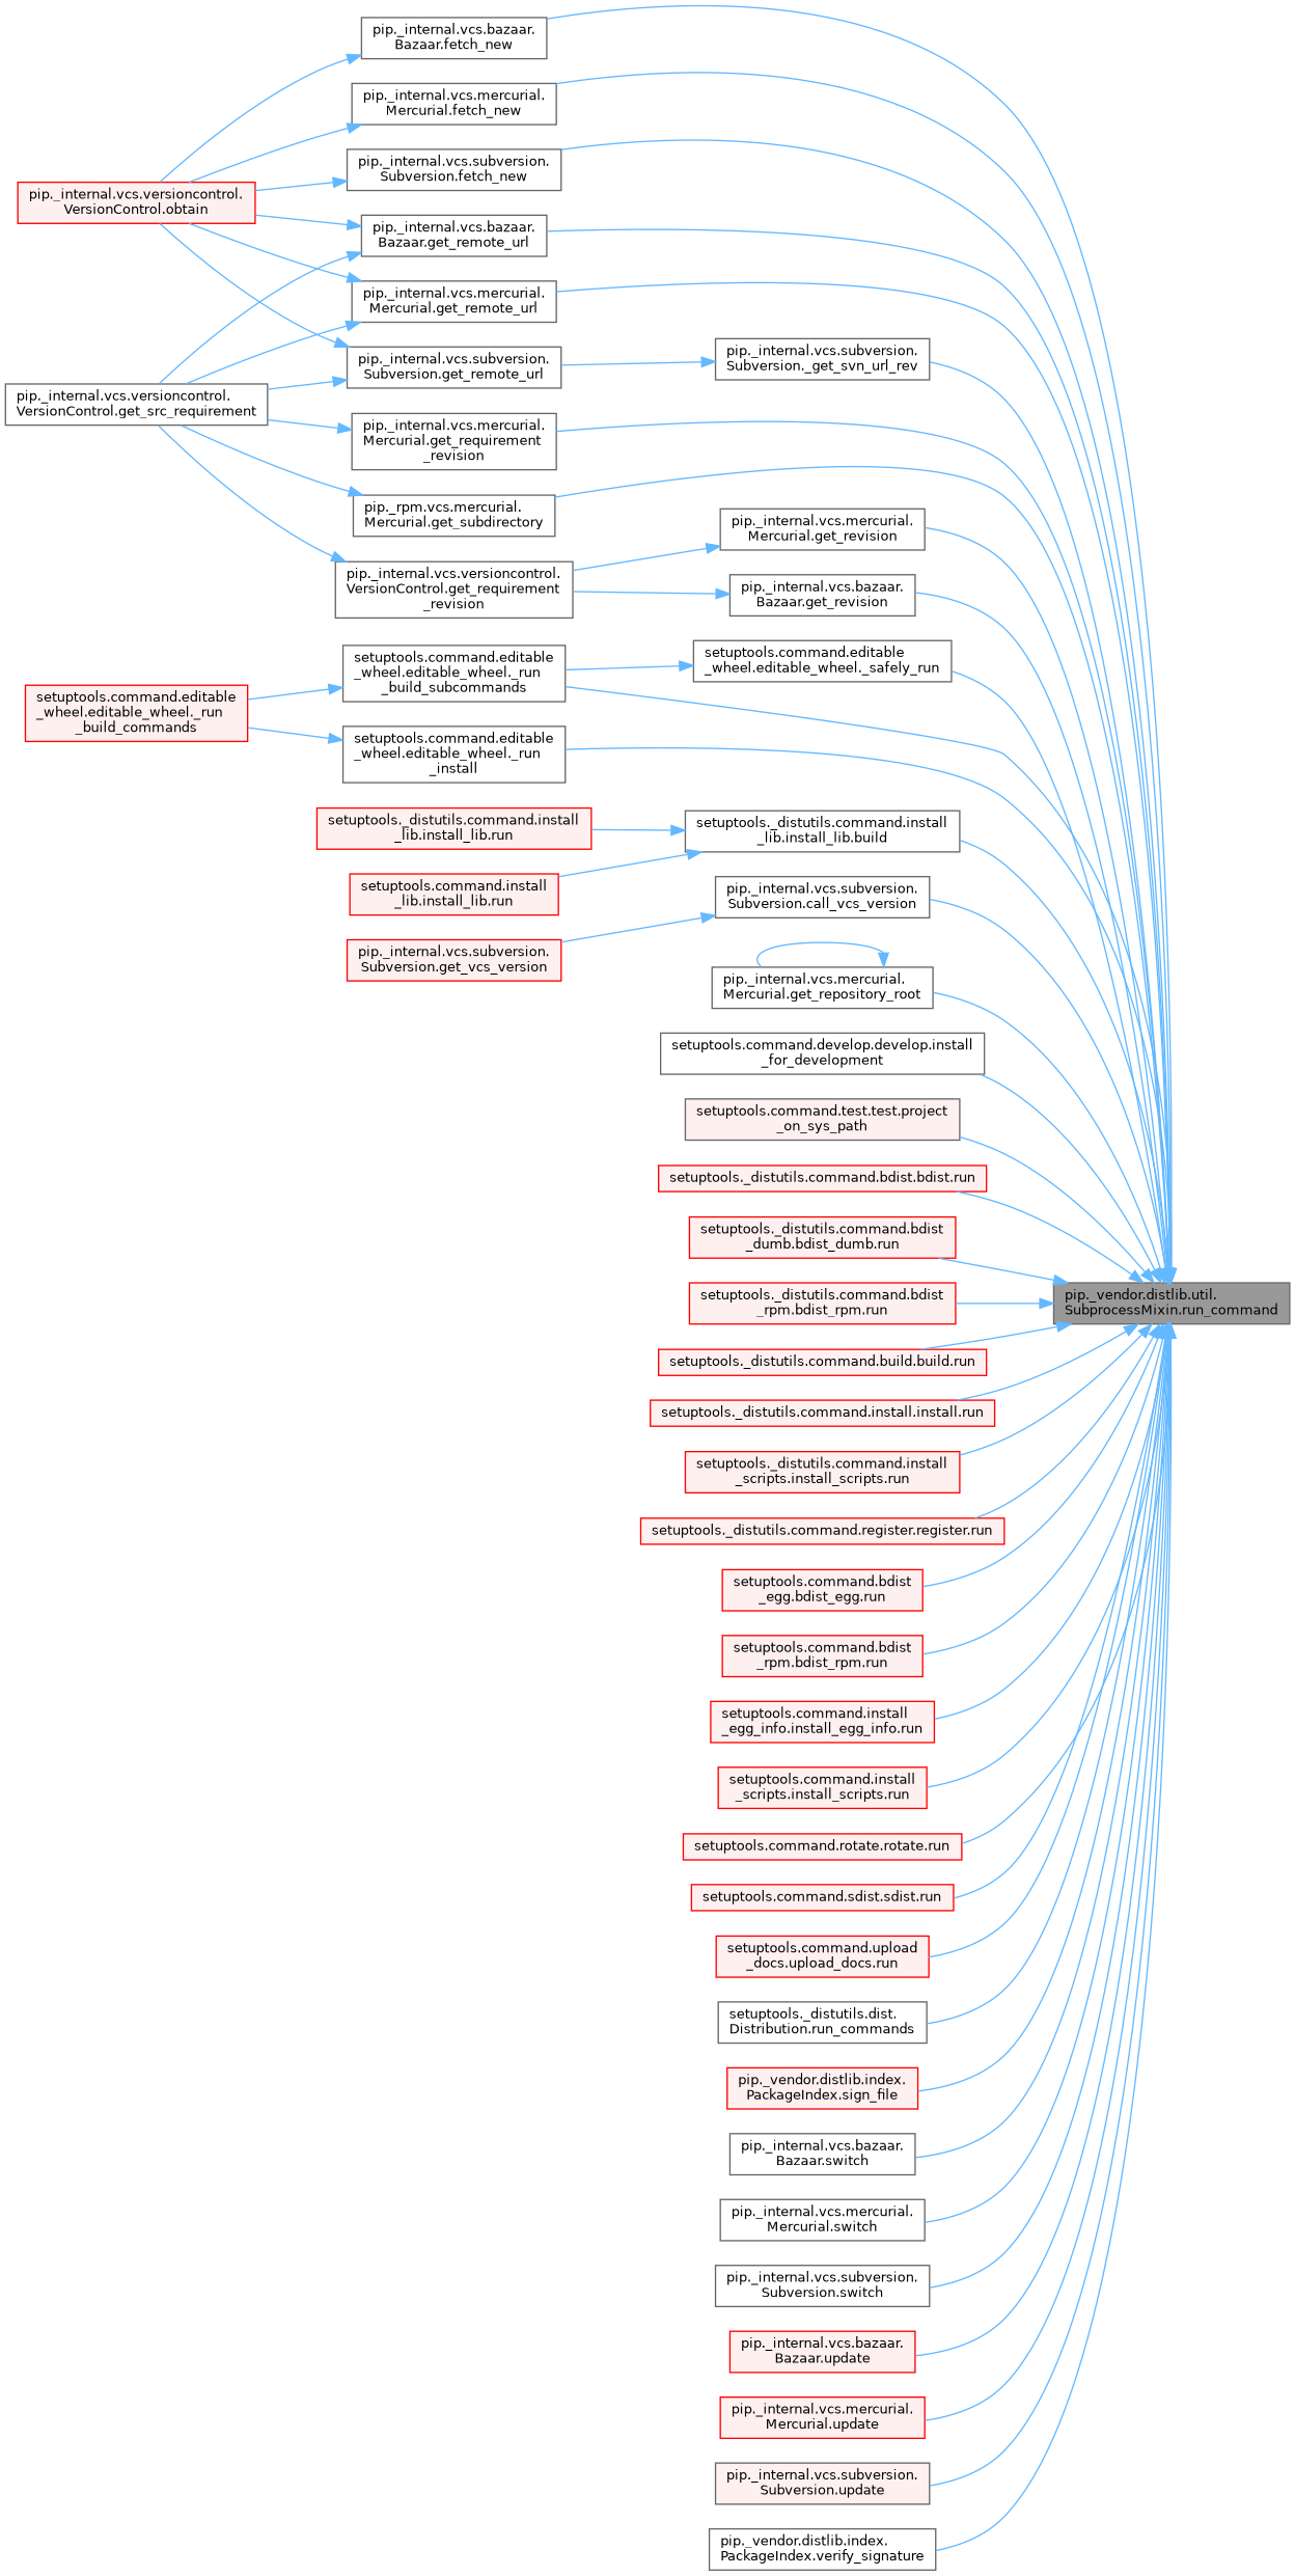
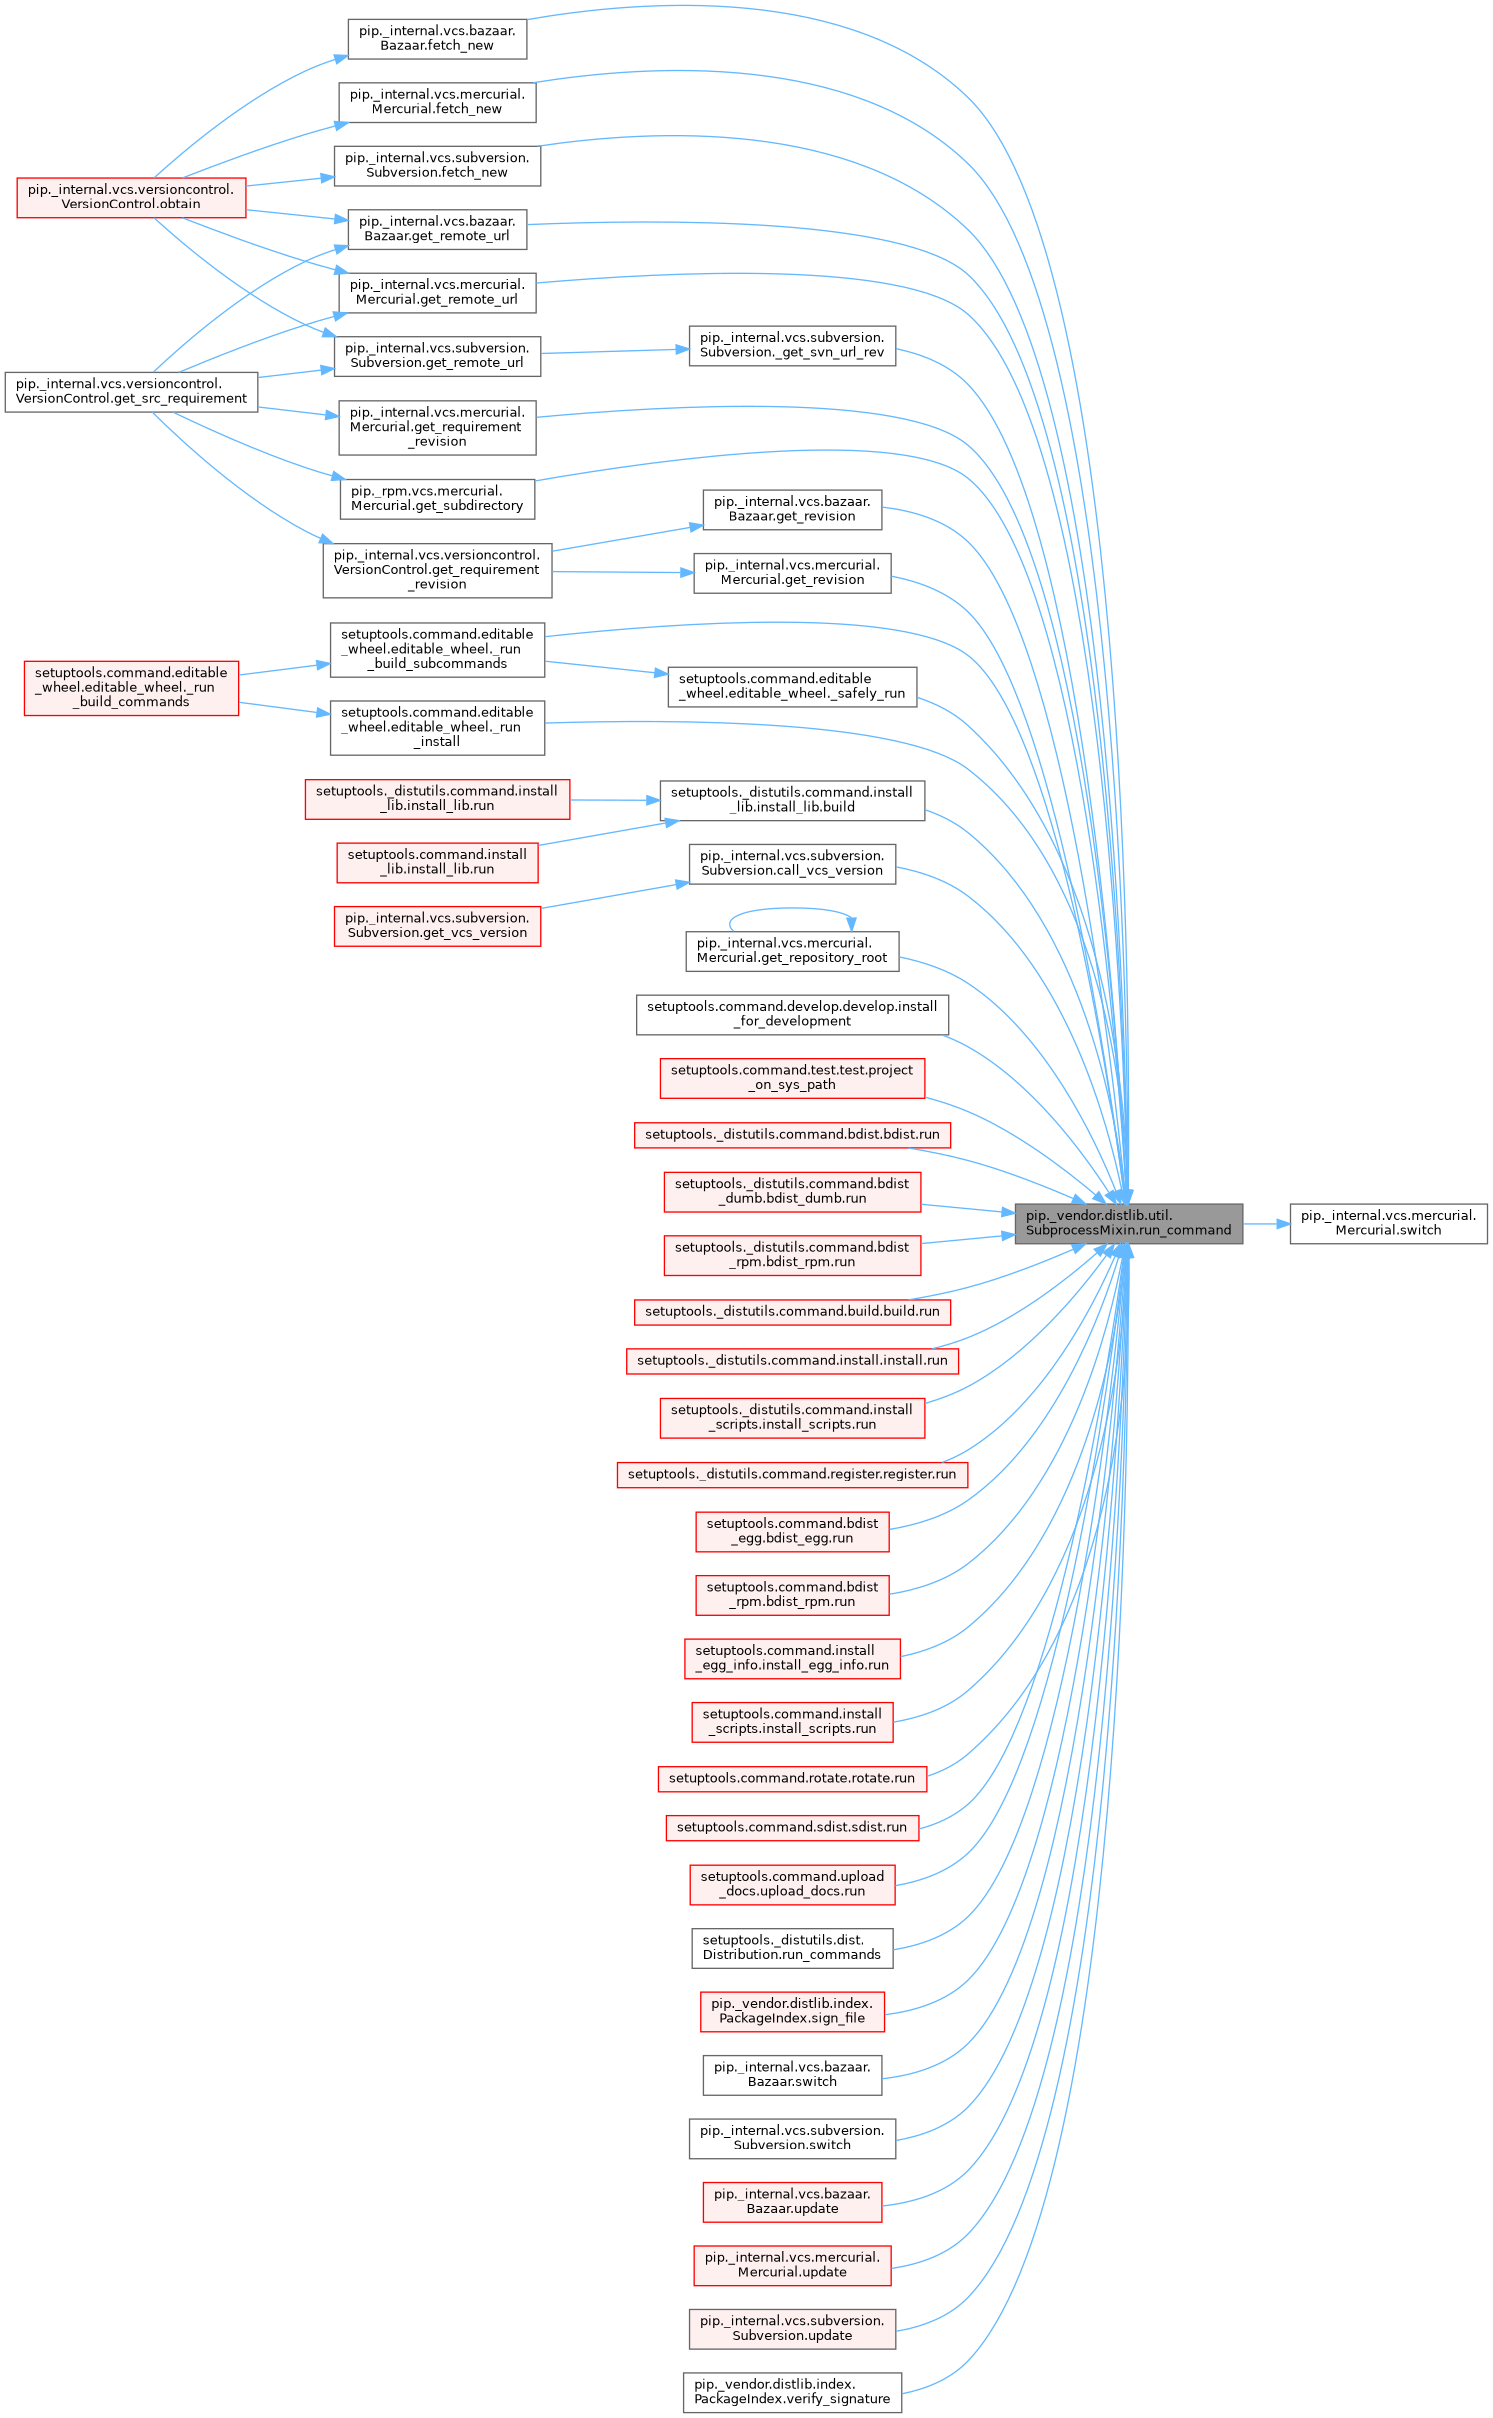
  digraph {
    rankdir=RL
    node [color=grey40 fillcolor=white fontname=Helvetica fontsize=10 shape=box style=filled]
    edge [color=steelblue1 dir=back fontname=Helvetica fontsize=10 labelfontname=Helvetica labelfontsize=10 style=solid]
    n1 [color=gray40 fillcolor=grey60 fontcolor=black height=0.2 label="pip._vendor.distlib.util.\lSubprocessMixin.run_command" width=0.4]
    n2 [height=0.2 label="pip._internal.vcs.subversion.\lSubversion._get_svn_url_rev" width=0.4]
    n3 [height=0.2 label="setuptools.command.editable\l_wheel.editable_wheel._run\l_build_subcommands" width=0.4]
    n4 [height=0.2 label="setuptools.command.editable\l_wheel.editable_wheel._run\l_install" width=0.4]
    n5 [height=0.2 label="setuptools.command.editable\l_wheel.editable_wheel._safely_run" width=0.4]
    n6 [height=0.2 label="setuptools._distutils.command.install\l_lib.install_lib.build" width=0.4]
    n7 [height=0.2 label="pip._internal.vcs.subversion.\lSubversion.call_vcs_version" width=0.4]
    n8 [height=0.2 label="pip._internal.vcs.bazaar.\lBazaar.fetch_new" width=0.4]
    n9 [height=0.2 label="pip._internal.vcs.mercurial.\lMercurial.fetch_new" width=0.4]
    n10 [height=0.2 label="pip._internal.vcs.subversion.\lSubversion.fetch_new" width=0.4]
    n11 [height=0.2 label="pip._internal.vcs.bazaar.\lBazaar.get_remote_url" width=0.4]
    n12 [height=0.2 label="pip._internal.vcs.mercurial.\lMercurial.get_remote_url" width=0.4]
    n13 [height=0.2 label="pip._internal.vcs.mercurial.\lMercurial.get_repository_root" width=0.4]
    n14 [height=0.2 label="pip._internal.vcs.mercurial.\lMercurial.get_requirement\l_revision" width=0.4]
    n15 [height=0.2 label="pip._internal.vcs.bazaar.\lBazaar.get_revision" width=0.4]
    n16 [height=0.2 label="pip._internal.vcs.mercurial.\lMercurial.get_revision" width=0.4]
    n17 [height=0.2 label="pip._rpm.vcs.mercurial.\lMercurial.get_subdirectory" width=0.4]
    n18 [height=0.2 label="setuptools.command.develop.develop.install\l_for_development" width=0.4]
-   n19 [fillcolor="#FFF0F0" height=0.2 label="setuptools.command.test.test.project\l_on_sys_path" width=0.4]
+   n19 [color=red fillcolor="#FFF0F0" height=0.2 label="setuptools.command.test.test.project\l_on_sys_path" width=0.4]
    n20 [color=red fillcolor="#FFF0F0" height=0.2 label="setuptools._distutils.command.bdist.bdist.run" width=0.4]
    n21 [color=red fillcolor="#FFF0F0" height=0.2 label="setuptools._distutils.command.bdist\l_dumb.bdist_dumb.run" width=0.4]
    n22 [color=red fillcolor="#FFF0F0" height=0.2 label="setuptools._distutils.command.bdist\l_rpm.bdist_rpm.run" width=0.4]
    n23 [color=red fillcolor="#FFF0F0" height=0.2 label="setuptools._distutils.command.build.build.run" width=0.4]
    n24 [color=red fillcolor="#FFF0F0" height=0.2 label="setuptools._distutils.command.install.install.run" width=0.4]
    n25 [color=red fillcolor="#FFF0F0" height=0.2 label="setuptools._distutils.command.install\l_scripts.install_scripts.run" width=0.4]
    n26 [color=red fillcolor="#FFF0F0" height=0.2 label="setuptools._distutils.command.register.register.run" width=0.4]
    n27 [color=red fillcolor="#FFF0F0" height=0.2 label="setuptools.command.bdist\l_egg.bdist_egg.run" width=0.4]
    n28 [color=red fillcolor="#FFF0F0" height=0.2 label="setuptools.command.bdist\l_rpm.bdist_rpm.run" width=0.4]
    n29 [color=red fillcolor="#FFF0F0" height=0.2 label="setuptools.command.install\l_egg_info.install_egg_info.run" width=0.4]
    n30 [color=red fillcolor="#FFF0F0" height=0.2 label="setuptools.command.install\l_scripts.install_scripts.run" width=0.4]
    n31 [color=red fillcolor="#FFF0F0" height=0.2 label="setuptools.command.rotate.rotate.run" width=0.4]
    n32 [color=red fillcolor="#FFF0F0" height=0.2 label="setuptools.command.sdist.sdist.run" width=0.4]
    n33 [color=red fillcolor="#FFF0F0" height=0.2 label="setuptools.command.upload\l_docs.upload_docs.run" width=0.4]
    n34 [height=0.2 label="setuptools._distutils.dist.\lDistribution.run_commands" width=0.4]
    n35 [color=red fillcolor="#FFF0F0" height=0.2 label="pip._vendor.distlib.index.\lPackageIndex.sign_file" width=0.4]
    n36 [height=0.2 label="pip._internal.vcs.bazaar.\lBazaar.switch" width=0.4]
    n37 [height=0.2 label="pip._internal.vcs.mercurial.\lMercurial.switch" width=0.4]
    n38 [height=0.2 label="pip._internal.vcs.subversion.\lSubversion.switch" width=0.4]
    n39 [color=red fillcolor="#FFF0F0" height=0.2 label="pip._internal.vcs.bazaar.\lBazaar.update" width=0.4]
    n40 [color=red fillcolor="#FFF0F0" height=0.2 label="pip._internal.vcs.mercurial.\lMercurial.update" width=0.4]
    n41 [fillcolor="#FFF0F0" height=0.2 label="pip._internal.vcs.subversion.\lSubversion.update" width=0.4]
    n42 [height=0.2 label="pip._vendor.distlib.index.\lPackageIndex.verify_signature" width=0.4]
    n43 [height=0.2 label="pip._internal.vcs.subversion.\lSubversion.get_remote_url" width=0.4]
    n44 [color=red fillcolor="#FFF0F0" height=0.2 label="setuptools.command.editable\l_wheel.editable_wheel._run\l_build_commands" width=0.4]
    n45 [color=red fillcolor="#FFF0F0" height=0.2 label="setuptools._distutils.command.install\l_lib.install_lib.run" width=0.4]
    n46 [color=red fillcolor="#FFF0F0" height=0.2 label="setuptools.command.install\l_lib.install_lib.run" width=0.4]
    n47 [color=red fillcolor="#FFF0F0" height=0.2 label="pip._internal.vcs.subversion.\lSubversion.get_vcs_version" width=0.4]
    n48 [color=red fillcolor="#FFF0F0" height=0.2 label="pip._internal.vcs.versioncontrol.\lVersionControl.obtain" width=0.4]
    n49 [height=0.2 label="pip._internal.vcs.versioncontrol.\lVersionControl.get_src_requirement" width=0.4]
    n50 [height=0.2 label="pip._internal.vcs.versioncontrol.\lVersionControl.get_requirement\l_revision" width=0.4]
    n1 -> n2
    n1 -> n3
    n1 -> n4
    n1 -> n5
    n1 -> n6
    n1 -> n7
    n1 -> n8
    n1 -> n9
    n1 -> n10
    n1 -> n11
    n1 -> n12
    n1 -> n13
    n1 -> n14
    n1 -> n15
    n1 -> n16
    n1 -> n17
    n1 -> n18
    n1 -> n19
    n1 -> n20
    n1 -> n21
    n1 -> n22
    n1 -> n23
    n1 -> n24
    n1 -> n25
    n1 -> n26
    n1 -> n27
    n1 -> n28
    n1 -> n29
    n1 -> n30
    n1 -> n31
    n1 -> n32
    n1 -> n33
    n1 -> n34
    n1 -> n35
    n1 -> n36
-   n1 -> n37
+   n37 -> n1
    n1 -> n38
    n1 -> n39
    n1 -> n40
    n1 -> n41
    n1 -> n42
    n2 -> n43
    n3 -> n44
    n4 -> n44
    n5 -> n3
    n6 -> n45
    n6 -> n46
    n7 -> n47
    n8 -> n48
    n9 -> n48
    n10 -> n48
    n11 -> n48
    n11 -> n49
    n12 -> n48
    n12 -> n49
    n13 -> n13
    n14 -> n49
    n15 -> n50
    n16 -> n50
    n17 -> n49
    n43 -> n48
    n43 -> n49
    n50 -> n49
  }
